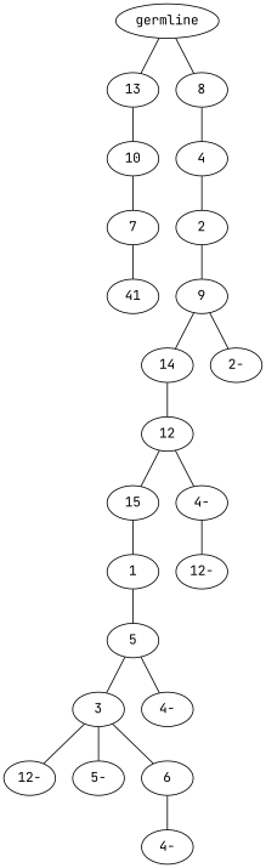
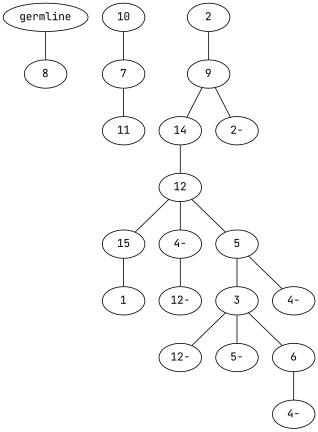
  graph {
    fontname="JetBrains Mono"
    node [fontname="JetBrains Mono"]
    edge [fontname="JetBrains Mono"]
    n1 [label=germline]
-   n2 [label=13]
    n3 [label=8]
    n4 [label=10]
-   n5 [label=4]
    n6 [label=7]
-   n7 [label=41]
+   n7 [label=11]
    n8 [label=2]
    n9 [label=9]
    n10 [label=14]
    n11 [label="2-"]
    n12 [label=12]
    n13 [label=15]
    n14 [label="4-"]
    n15 [label=1]
    n16 [label="12-"]
    n17 [label=5]
    n18 [label=3]
    n19 [label="4-"]
    n20 [label="12-"]
    n21 [label="5-"]
    n22 [label=6]
    n23 [label="4-"]
-   n1 -- n2
    n1 -- n3
-   n2 -- n4
-   n3 -- n5
    n4 -- n6
-   n5 -- n8
    n6 -- n7
    n8 -- n9
    n9 -- n10
    n9 -- n11
    n10 -- n12
    n12 -- n13
    n12 -- n14
    n13 -- n15
    n14 -- n16
-   n15 -- n17
+   n12 -- n17
    n17 -- n18
    n17 -- n19
    n18 -- n20
    n18 -- n21
    n18 -- n22
    n22 -- n23
  }
